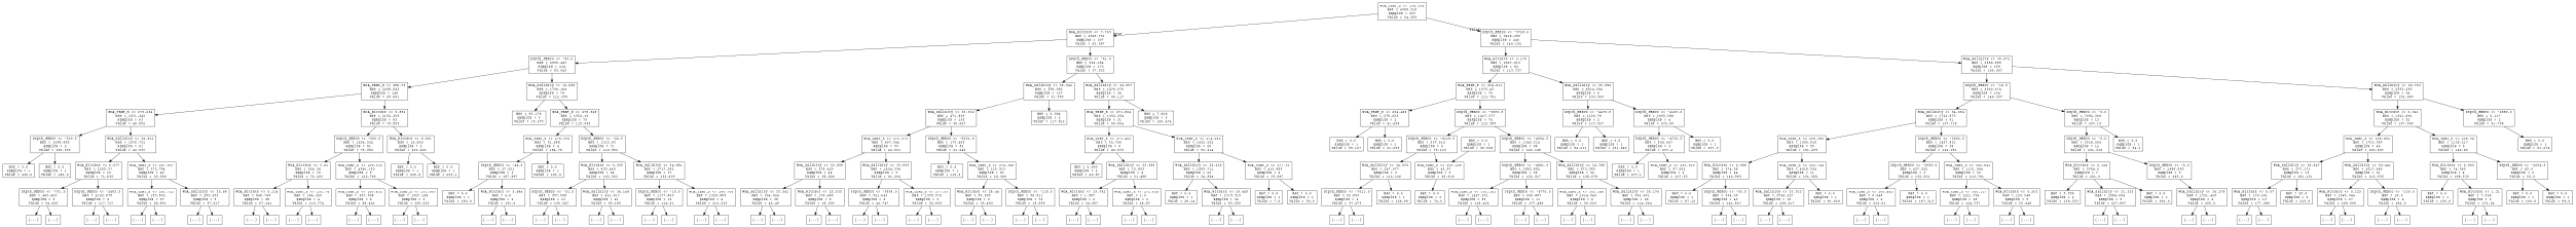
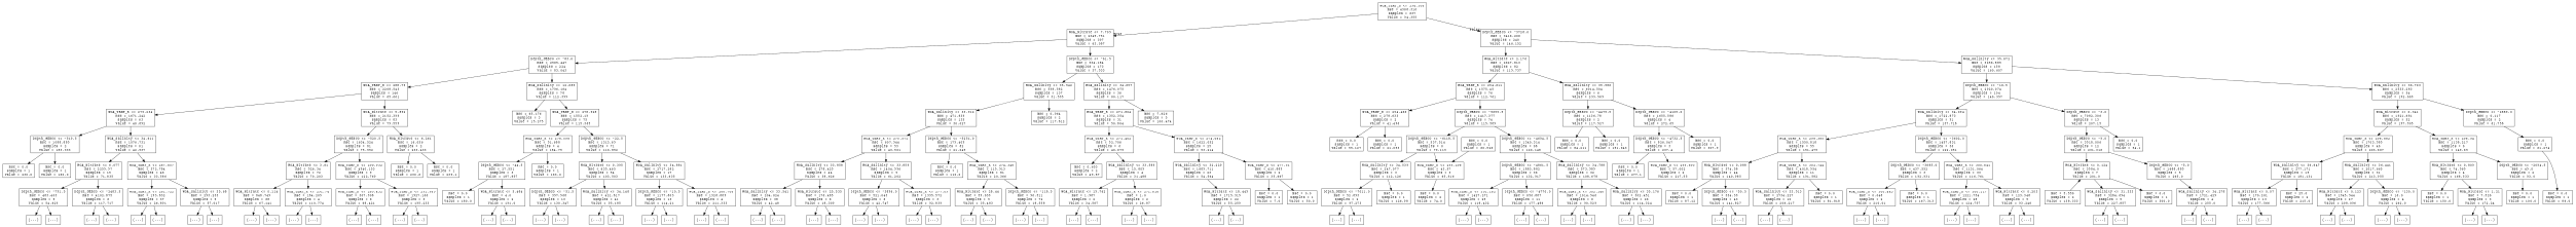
  digraph {
    fontname="Courier Prime"
    node [fontname="Courier Prime" shape=box]
    edge [fontname="Courier Prime"]
    n1 [label="WOA_TEMP_K <= 294.306\nmse = 4368.316\nsamples = 637\nvalue = 94.355"]
    n2 [label="WOA_Nitrate <= 7.709\nmse = 2345.751\nsamples = 397\nvalue = 63.087"]
    n3 [label="Depth_GEBCO <= -3728.0\nmse = 3416.206\nsamples = 240\nvalue = 146.152"]
    n4 [label="Depth_GEBCO <= -83.0\nmse = 2565.447\nsamples = 224\nvalue = 83.043"]
    n5 [label="Depth_GEBCO <= -61.5\nmse = 934.184\nsamples = 173\nvalue = 37.933"]
    n6 [label="WOA_Nitrate <= 2.176\nmse = 2627.813\nsamples = 82\nvalue = 119.737"]
    n7 [label="WOA_Salinity <= 35.672\nmse = 3256.885\nsamples = 158\nvalue = 160.607"]
    n8 [label="WOA_TEMP_K <= 288.79\nmse = 2208.543\nsamples = 146\nvalue = 65.661"]
    n9 [label="WOA_Salinity <= 12.689\nmse = 1796.164\nsamples = 78\nvalue = 112.399"]
    n10 [label="WOA_Salinity <= 35.542\nmse = 598.582\nsamples = 137\nvalue = 31.595"]
    n11 [label="WOA_Salinity <= 34.657\nmse = 1476.075\nsamples = 36\nvalue = 60.117"]
    n12 [label="WOA_TEMP_K <= 279.234\nmse = 1671.242\nsamples = 63\nvalue = 46.892"]
    n13 [label="WOA_Nitrate <= 5.892\nmse = 2152.399\nsamples = 83\nvalue = 79.559"]
    n14 [label="mse = 65.176\nsamples = 3\nvalue = 15.275"]
    n15 [label="WOA_TEMP_K <= 278.928\nmse = 1552.19\nsamples = 75\nvalue = 115.365"]
    n16 [label="Depth_GEBCO <= -519.5\nmse = 1088.889\nsamples = 2\nvalue = 183.333"]
    n17 [label="WOA_Salinity <= 34.611\nmse = 1076.731\nsamples = 61\nvalue = 42.537"]
    n18 [label="Depth_GEBCO <= -520.5\nmse = 1634.524\nsamples = 81\nvalue = 75.952"]
    n19 [label="WOA_Nitrate <= 6.261\nmse = 16.056\nsamples = 2\nvalue = 233.433"]
    n20 [label="mse = 0.0\nsamples = 1\nvalue = 230.0"]
    n21 [label="mse = 0.0\nsamples = 1\nvalue = 160.0"]
    n22 [label="WOA_Nitrate <= 6.077\nmse = 2259.97\nsamples = 15\nvalue = 71.835"]
    n23 [label="WOA_TEMP_K <= 287.657\nmse = 372.784\nsamples = 46\nvalue = 33.586"]
    n24 [label="Depth_GEBCO <= -791.5\nmse = 483.403\nsamples = 9\nvalue = 54.629"]
    n25 [label="Depth_GEBCO <= -2483.5\nmse = 4102.875\nsamples = 6\nvalue = 117.717"]
    n26 [label="WOA_TEMP_K <= 281.722\nmse = 193.832\nsamples = 37\nvalue = 26.891"]
    n27 [label="WOA_Salinity <= 35.68\nmse = 293.233\nsamples = 9\nvalue = 57.017"]
    n28 [label="(...)"]
    n29 [label="(...)"]
    n30 [label="(...)"]
    n31 [label="(...)"]
    n32 [label="(...)"]
    n33 [label="(...)"]
    n34 [label="(...)"]
    n35 [label="(...)"]
    n36 [label="WOA_Nitrate <= 3.61\nmse = 926.34\nsamples = 72\nvalue = 70.203"]
    n37 [label="WOA_TEMP_K <= 290.932\nmse = 4940.153\nsamples = 9\nvalue = 122.769"]
    n38 [label="mse = 0.0\nsamples = 1\nvalue = 230.6"]
    n39 [label="mse = 0.0\nsamples = 1\nvalue = 239.1"]
    n40 [label="WOA_Nitrate <= 0.114\nmse = 848.749\nsamples = 68\nvalue = 67.141"]
    n41 [label="WOA_TEMP_K <= 291.74\nmse = 184.209\nsamples = 4\nvalue = 110.774"]
    n42 [label="WOA_TEMP_K <= 289.432\nmse = 307.908\nsamples = 6\nvalue = 68.421"]
    n43 [label="WOA_TEMP_K <= 291.969\nmse = 1927.166\nsamples = 3\nvalue = 195.233"]
    n44 [label="(...)"]
    n45 [label="(...)"]
    n46 [label="(...)"]
    n47 [label="(...)"]
    n48 [label="(...)"]
    n49 [label="(...)"]
    n50 [label="(...)"]
    n51 [label="(...)"]
    n52 [label="WOA_TEMP_K <= 278.596\nmse = 91.688\nsamples = 4\nvalue = 184.75"]
    n53 [label="Depth_GEBCO <= -22.5\nmse = 1313.69\nsamples = 71\nvalue = 110.852"]
    n54 [label="Depth_GEBCO <= -44.5\nmse = 27.551\nsamples = 3\nvalue = 187.857"]
    n55 [label="mse = 0.0\nsamples = 1\nvalue = 163.0"]
    n56 [label="WOA_Nitrate <= 0.395\nmse = 639.465\nsamples = 54\nvalue = 103.503"]
    n57 [label="WOA_Salinity <= 34.881\nmse = 2717.282\nsamples = 17\nvalue = 133.635"]
    n58 [label="mse = 0.0\nsamples = 1\nvalue = 180.0"]
    n59 [label="WOA_Nitrate <= 5.484\nmse = 4.0\nsamples = 2\nvalue = 191.0"]
    n60 [label="(...)"]
    n61 [label="(...)"]
    n62 [label="Depth_GEBCO <= -51.5\nmse = 397.968\nsamples = 13\nvalue = 130.347"]
    n63 [label="WOA_Salinity <= 34.148\nmse = 421.817\nsamples = 41\nvalue = 95.185"]
    n64 [label="Depth_GEBCO <= -10.5\nmse = 1177.803\nsamples = 13\nvalue = 114.21"]
    n65 [label="WOA_TEMP_K <= 288.708\nmse = 1328.889\nsamples = 4\nvalue = 211.333"]
    n66 [label="(...)"]
    n67 [label="(...)"]
    n68 [label="(...)"]
    n69 [label="(...)"]
    n70 [label="(...)"]
    n71 [label="(...)"]
    n72 [label="(...)"]
    n73 [label="(...)"]
    n74 [label="WOA_Salinity <= 33.912\nmse = 471.839\nsamples = 135\nvalue = 30.027"]
    n75 [label="mse = 0.964\nsamples = 2\nvalue = 117.812"]
    n76 [label="WOA_TEMP_K <= 271.804\nmse = 1352.354\nsamples = 31\nvalue = 50.804"]
    n77 [label="mse = 7.626\nsamples = 5\nvalue = 100.474"]
    n78 [label="WOA_TEMP_K <= 275.571\nmse = 607.944\nsamples = 53\nvalue = 43.501"]
    n79 [label="Depth_GEBCO <= -5251.0\nmse = 179.409\nsamples = 82\nvalue = 21.045"]
    n80 [label="WOA_Salinity <= 33.858\nmse = 278.429\nsamples = 44\nvalue = 38.626"]
    n81 [label="WOA_Salinity <= 33.859\nmse = 1404.996\nsamples = 9\nvalue = 61.202"]
    n82 [label="mse = 0.0\nsamples = 1\nvalue = 110.0"]
    n83 [label="WOA_TEMP_K <= 274.348\nmse = 119.913\nsamples = 81\nvalue = 20.366"]
    n84 [label="WOA_Salinity <= 33.541\nmse = 204.624\nsamples = 38\nvalue = 42.48"]
    n85 [label="WOA_Nitrate <= 25.535\nmse = 176.485\nsamples = 6\nvalue = 18.309"]
    n86 [label="Depth_GEBCO <= -3896.0\nmse = 521.043\nsamples = 6\nvalue = 42.747"]
    n87 [label="WOA_TEMP_K <= 277.09\nmse = 1335.572\nsamples = 3\nvalue = 92.839"]
    n88 [label="(...)"]
    n89 [label="(...)"]
    n90 [label="(...)"]
    n91 [label="(...)"]
    n92 [label="(...)"]
    n93 [label="(...)"]
    n94 [label="(...)"]
    n95 [label="(...)"]
    n96 [label="WOA_Nitrate <= 28.44\nmse = 59.639\nsamples = 9\nvalue = 35.483"]
    n97 [label="Depth_GEBCO <= -118.5\nmse = 96.511\nsamples = 72\nvalue = 18.558"]
    n98 [label="(...)"]
    n99 [label="(...)"]
    n100 [label="(...)"]
    n101 [label="(...)"]
    n102 [label="WOA_TEMP_K <= 271.402\nmse = 92.706\nsamples = 6\nvalue = 40.679"]
    n103 [label="WOA_TEMP_K <= 274.062\nmse = 1622.052\nsamples = 25\nvalue = 53.214"]
    n104 [label="mse = 0.653\nsamples = 2\nvalue = 49.87"]
    n105 [label="WOA_Salinity <= 33.589\nmse = 15.809\nsamples = 4\nvalue = 31.488"]
    n106 [label="WOA_Salinity <= 32.229\nmse = 1689.711\nsamples = 23\nvalue = 54.564"]
    n107 [label="WOA_TEMP_K <= 277.51\nmse = 410.889\nsamples = 2\nvalue = 35.667"]
    n108 [label="WOA_Nitrate <= 19.762\nmse = 1.987\nsamples = 2\nvalue = 34.567"]
    n109 [label="WOA_TEMP_K <= 271.616\nmse = 1.0\nsamples = 2\nvalue = 26.87"]
    n110 [label="(...)"]
    n111 [label="(...)"]
    n112 [label="(...)"]
    n113 [label="(...)"]
-   n114 [label="mse = 0.0\nsamples = 1\nvalue = 28.14"]
    n115 [label="WOA_Nitrate <= 18.449\nmse = 1715.319\nsamples = 22\nvalue = 55.259"]
    n116 [label="mse = 0.0\nsamples = 1\nvalue = 7.0"]
    n117 [label="mse = 0.0\nsamples = 1\nvalue = 50.0"]
    n118 [label="(...)"]
    n119 [label="(...)"]
    n120 [label="WOA_TEMP_K <= 294.611\nmse = 1575.45\nsamples = 76\nvalue = 112.761"]
    n121 [label="WOA_Salinity <= 35.586\nmse = 6014.504\nsamples = 6\nvalue = 233.969"]
    n122 [label="Depth_GEBCO <= -16.5\nmse = 2920.074\nsamples = 104\nvalue = 146.397"]
    n123 [label="WOA_Salinity <= 36.703\nmse = 2533.283\nsamples = 54\nvalue = 192.669"]
    n124 [label="WOA_TEMP_K <= 294.466\nmse = 278.633\nsamples = 2\nvalue = 41.496"]
    n125 [label="Depth_GEBCO <= -5659.5\nmse = 1417.377\nsamples = 74\nvalue = 115.589"]
    n126 [label="Depth_GEBCO <= -4475.5\nmse = 1136.78\nsamples = 2\nvalue = 117.927"]
    n127 [label="Depth_GEBCO <= -4105.0\nmse = 1655.586\nsamples = 4\nvalue = 272.65"]
    n128 [label="mse = 0.0\nsamples = 1\nvalue = 55.127"]
    n129 [label="mse = 0.0\nsamples = 1\nvalue = 21.053"]
    n130 [label="Depth_GEBCO <= -6118.5\nmse = 537.514\nsamples = 6\nvalue = 79.119"]
    n131 [label="Depth_GEBCO <= -4694.5\nmse = 1340.314\nsamples = 68\nvalue = 120.148"]
    n132 [label="WOA_Salinity <= 34.539\nmse = 247.077\nsamples = 3\nvalue = 112.126"]
    n133 [label="WOA_TEMP_K <= 299.298\nmse = 43.57\nsamples = 3\nvalue = 65.916"]
    n134 [label="Depth_GEBCO <= -4861.5\nmse = 1883.882\nsamples = 36\nvalue = 132.917"]
    n135 [label="WOA_Salinity <= 34.788\nmse = 573.989\nsamples = 32\nvalue = 108.678"]
    n136 [label="Depth_GEBCO <= -7011.0\nmse = 52.893\nsamples = 2\nvalue = 97.273"]
    n137 [label="mse = 0.0\nsamples = 1\nvalue = 126.98"]
    n138 [label="mse = 0.0\nsamples = 2\nvalue = 74.0"]
    n139 [label="(...)"]
    n140 [label="(...)"]
    n141 [label="mse = 0.0\nsamples = 1\nvalue = 60.526"]
    n142 [label="WOA_TEMP_K <= 301.162\nmse = 1427.271\nsamples = 25\nvalue = 118.432"]
    n143 [label="Depth_GEBCO <= -4770.0\nmse = 656.887\nsamples = 11\nvalue = 177.486"]
    n144 [label="WOA_TEMP_K <= 302.148\nmse = 1014.946\nsamples = 6\nvalue = 90.529"]
    n145 [label="WOA_Salinity <= 35.176\nmse = 302.451\nsamples = 26\nvalue = 114.324"]
    n146 [label="(...)"]
    n147 [label="(...)"]
    n148 [label="(...)"]
    n149 [label="(...)"]
    n150 [label="(...)"]
    n151 [label="(...)"]
    n152 [label="(...)"]
    n153 [label="(...)"]
    n154 [label="mse = 0.0\nsamples = 1\nvalue = 84.211"]
    n155 [label="mse = 0.0\nsamples = 1\nvalue = 151.643"]
    n156 [label="Depth_GEBCO <= -4732.5\nmse = 826.047\nsamples = 3\nvalue = 237.4"]
    n157 [label="mse = 0.0\nsamples = 1\nvalue = 307.9"]
    n158 [label="mse = 0.0\nsamples = 1\nvalue = 277.1"]
    n159 [label="WOA_TEMP_K <= 299.693\nmse = 57.002\nsamples = 2\nvalue = 217.55"]
    n160 [label="WOA_Salinity <= 34.094\nmse = 1722.873\nsamples = 91\nvalue = 137.718"]
    n161 [label="Depth_GEBCO <= -3.0\nmse = 7082.306\nsamples = 13\nvalue = 207.15"]
    n162 [label="WOA_Nitrate <= 0.341\nmse = 1921.681\nsamples = 52\nvalue = 197.905"]
    n163 [label="Depth_GEBCO <= -2889.0\nmse = 0.117\nsamples = 2\nvalue = 61.758"]
    n164 [label="WOA_TEMP_K <= 298.385\nmse = 1550.818\nsamples = 55\nvalue = 151.475"]
    n165 [label="Depth_GEBCO <= -3602.0\nmse = 1457.831\nsamples = 36\nvalue = 122.051"]
    n166 [label="Depth_GEBCO <= -9.0\nmse = 3918.006\nsamples = 12\nvalue = 231.316"]
    n167 [label="mse = 0.0\nsamples = 1\nvalue = 54.1"]
    n168 [label="WOA_Nitrate <= 0.088\nmse = 374.58\nsamples = 44\nvalue = 140.985"]
    n169 [label="WOA_TEMP_K <= 302.744\nmse = 4018.954\nsamples = 11\nvalue = 191.582"]
    n170 [label="Depth_GEBCO <= -3685.0\nmse = 437.552\nsamples = 3\nvalue = 192.931"]
    n171 [label="WOA_TEMP_K <= 300.641\nmse = 1131.064\nsamples = 33\nvalue = 116.761"]
    n172 [label="mse = 0.0\nsamples = 1\nvalue = 87.12"]
    n173 [label="Depth_GEBCO <= -50.5\nmse = 334.39\nsamples = 43\nvalue = 141.827"]
    n174 [label="WOA_Salinity <= 33.913\nmse = 2734.227\nsamples = 10\nvalue = 206.217"]
    n175 [label="mse = 0.0\nsamples = 1\nvalue = 81.818"]
    n176 [label="(...)"]
    n177 [label="(...)"]
    n178 [label="(...)"]
    n179 [label="(...)"]
    n180 [label="WOA_TEMP_K <= 300.443\nmse = 0.048\nsamples = 2\nvalue = 210.01"]
    n181 [label="mse = 0.0\nsamples = 1\nvalue = 167.313"]
    n182 [label="WOA_TEMP_K <= 300.117\nmse = 1221.754\nsamples = 28\nvalue = 124.757"]
    n183 [label="WOA_Nitrate <= 0.203\nmse = 123.348\nsamples = 5\nvalue = 93.246"]
    n184 [label="(...)"]
    n185 [label="(...)"]
    n186 [label="(...)"]
    n187 [label="(...)"]
    n188 [label="(...)"]
    n189 [label="(...)"]
    n190 [label="WOA_Nitrate <= 0.124\nmse = 3984.0\nsamples = 7\nvalue = 201.0"]
    n191 [label="Depth_GEBCO <= -5.0\nmse = 1688.889\nsamples = 5\nvalue = 265.0"]
    n192 [label="mse = 5.556\nsamples = 2\nvalue = 138.333"]
    n193 [label="WOA_Salinity <= 31.333\nmse = 3284.694\nsamples = 5\nvalue = 227.857"]
    n194 [label="mse = 0.0\nsamples = 1\nvalue = 300.0"]
    n195 [label="WOA_Salinity <= 34.278\nmse = 1721.429\nsamples = 4\nvalue = 255.0"]
    n196 [label="(...)"]
    n197 [label="(...)"]
    n198 [label="(...)"]
    n199 [label="(...)"]
    n200 [label="WOA_TEMP_K <= 298.682\nmse = 1703.989\nsamples = 46\nvalue = 203.667"]
    n201 [label="WOA_TEMP_K <= 298.94\nmse = 1138.217\nsamples = 6\nvalue = 149.65"]
    n202 [label="mse = 0.0\nsamples = 1\nvalue = 61.274"]
    n203 [label="WOA_Salinity <= 36.647\nmse = 277.171\nsamples = 15\nvalue = 181.131"]
    n204 [label="WOA_Salinity <= 36.441\nmse = 2017.665\nsamples = 31\nvalue = 213.955"]
    n205 [label="WOA_Nitrate <= 0.809\nmse = 74.969\nsamples = 4\nvalue = 168.533"]
    n206 [label="Depth_GEBCO <= -2094.5\nmse = 49.0\nsamples = 2\nvalue = 93.0"]
    n207 [label="WOA_Nitrate <= 0.07\nmse = 170.261\nsamples = 13\nvalue = 177.566"]
    n208 [label="mse = 25.0\nsamples = 2\nvalue = 215.0"]
    n209 [label="WOA_Nitrate <= 0.123\nmse = 1945.944\nsamples = 27\nvalue = 208.096"]
    n210 [label="Depth_GEBCO <= -130.0\nmse = 16.0\nsamples = 4\nvalue = 262.0"]
    n211 [label="(...)"]
    n212 [label="(...)"]
    n213 [label="(...)"]
    n214 [label="(...)"]
    n215 [label="(...)"]
    n216 [label="(...)"]
    n217 [label="mse = 0.0\nsamples = 1\nvalue = 150.0"]
    n218 [label="WOA_Nitrate <= 1.21\nmse = 7.526\nsamples = 3\nvalue = 172.24"]
    n219 [label="mse = 0.0\nsamples = 1\nvalue = 100.0"]
    n220 [label="mse = 0.0\nsamples = 1\nvalue = 86.0"]
    n221 [label="(...)"]
    n222 [label="(...)"]
    n1 -> n2 [headlabel=True labelangle=45 labeldistance=2.5]
    n1 -> n3 [headlabel=False labelangle=-45 labeldistance=2.5]
    n2 -> n4
    n2 -> n5
    n3 -> n6
    n3 -> n7
    n4 -> n8
    n4 -> n9
    n5 -> n10
    n5 -> n11
    n6 -> n120
    n6 -> n121
    n7 -> n122
    n7 -> n123
    n8 -> n12
    n8 -> n13
    n9 -> n14
    n9 -> n15
    n10 -> n74
    n10 -> n75
    n11 -> n76
    n11 -> n77
    n12 -> n16
    n12 -> n17
    n13 -> n18
    n13 -> n19
    n15 -> n52
    n15 -> n53
    n16 -> n20
    n16 -> n21
    n17 -> n22
    n17 -> n23
    n18 -> n36
    n18 -> n37
    n19 -> n38
    n19 -> n39
    n22 -> n24
    n22 -> n25
    n23 -> n26
    n23 -> n27
    n24 -> n28
    n24 -> n29
    n25 -> n30
    n25 -> n31
    n26 -> n32
    n26 -> n33
    n27 -> n34
    n27 -> n35
    n36 -> n40
    n36 -> n41
    n37 -> n42
    n37 -> n43
    n40 -> n44
    n40 -> n45
    n41 -> n46
    n41 -> n47
    n42 -> n48
    n42 -> n49
    n43 -> n50
    n43 -> n51
    n52 -> n54
    n52 -> n55
    n53 -> n56
    n53 -> n57
    n54 -> n58
    n54 -> n59
    n56 -> n62
    n56 -> n63
    n57 -> n64
    n57 -> n65
    n59 -> n60
    n59 -> n61
    n62 -> n66
    n62 -> n67
    n63 -> n68
    n63 -> n69
    n64 -> n70
    n64 -> n71
    n65 -> n72
    n65 -> n73
    n74 -> n78
    n74 -> n79
    n76 -> n102
    n76 -> n103
    n78 -> n80
    n78 -> n81
    n79 -> n82
    n79 -> n83
    n80 -> n84
    n80 -> n85
    n81 -> n86
    n81 -> n87
    n83 -> n96
    n83 -> n97
    n84 -> n88
    n84 -> n89
    n85 -> n90
    n85 -> n91
    n86 -> n92
    n86 -> n93
    n87 -> n94
    n87 -> n95
    n96 -> n98
    n96 -> n99
    n97 -> n100
    n97 -> n101
    n102 -> n104
    n102 -> n105
    n103 -> n106
    n103 -> n107
    n105 -> n108
    n105 -> n109
-   n106 -> n114
    n106 -> n115
    n107 -> n116
    n107 -> n117
    n108 -> n110
    n108 -> n111
    n109 -> n112
    n109 -> n113
    n115 -> n118
    n115 -> n119
    n120 -> n124
    n120 -> n125
    n121 -> n126
    n121 -> n127
    n122 -> n160
    n122 -> n161
    n123 -> n162
    n123 -> n163
    n124 -> n128
    n124 -> n129
    n125 -> n130
    n125 -> n131
    n126 -> n154
    n126 -> n155
    n127 -> n156
    n127 -> n157
    n130 -> n132
    n130 -> n133
    n131 -> n134
    n131 -> n135
    n132 -> n136
    n132 -> n137
    n133 -> n138
    n134 -> n142
    n134 -> n143
    n135 -> n144
    n135 -> n145
    n136 -> n139
    n136 -> n140
    n141 -> n133
    n142 -> n146
    n142 -> n147
    n143 -> n148
    n143 -> n149
    n144 -> n150
    n144 -> n151
    n145 -> n152
    n145 -> n153
    n156 -> n158
    n156 -> n159
    n160 -> n164
    n160 -> n165
    n161 -> n166
    n161 -> n167
    n162 -> n200
    n162 -> n201
    n163 -> n202
    n164 -> n168
    n164 -> n169
    n165 -> n170
    n165 -> n171
    n166 -> n190
    n166 -> n191
    n168 -> n172
    n168 -> n173
    n169 -> n174
    n169 -> n175
    n170 -> n180
    n170 -> n181
    n171 -> n182
    n171 -> n183
    n173 -> n176
    n173 -> n177
    n174 -> n178
    n174 -> n179
    n180 -> n184
    n180 -> n185
    n182 -> n186
    n182 -> n187
    n183 -> n188
    n183 -> n189
-   n190 -> n192
+   n192 -> n190
    n190 -> n193
    n190 -> n194
    n191 -> n195
    n193 -> n196
    n193 -> n197
    n195 -> n198
    n195 -> n199
    n200 -> n203
    n200 -> n204
    n201 -> n205
    n201 -> n206
    n203 -> n207
    n203 -> n208
    n204 -> n209
    n204 -> n210
    n205 -> n217
    n205 -> n218
    n206 -> n219
-   n206 -> n220
+   n202 -> n220
    n207 -> n211
    n207 -> n212
    n209 -> n213
    n209 -> n214
    n210 -> n215
    n210 -> n216
    n218 -> n221
    n218 -> n222
  }
